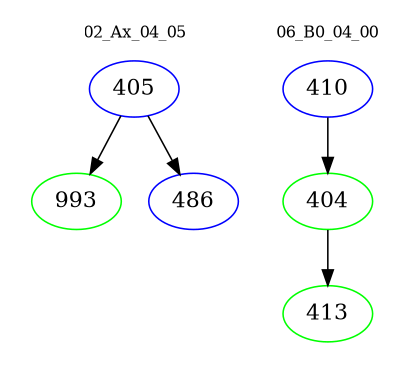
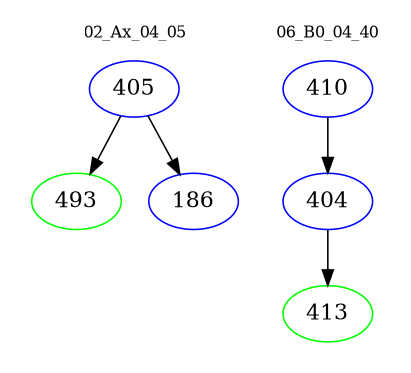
  digraph {
    node [color=blue]
    edge [color=black]
    n1 [label=405]
-   n2 [color=green label=993]
-   n3 [label=486]
-   n4 [color=green label=404]
+   n2 [color=green label=493]
+   n3 [label=186]
+   n4 [label=404]
    n5 [label=410]
    n6 [color=green label=413]
    subgraph cluster_1 {
      color=white
      fontsize=10
      label="02_Ax_04_05"
      n1
      n2
      n3
    }
    subgraph cluster_2 {
      color=white
      fontsize=10
-     label="06_B0_04_00"
+     label="06_B0_04_40"
      n4
      n5
      n6
    }
    n1 -> n2
    n1 -> n3
    n4 -> n6
    n5 -> n4
  }
